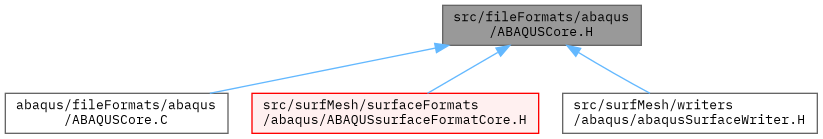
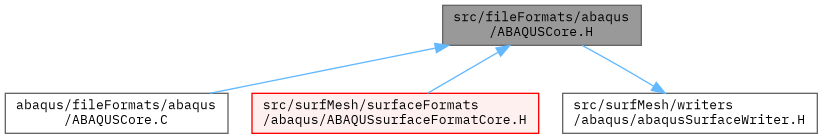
  digraph {
    fontname="IBM Plex Mono"
    node [color=grey40 fillcolor=white fontname="IBM Plex Mono" fontsize=10 shape=box style=filled]
    edge [color=steelblue1 dir=back fontname="IBM Plex Mono" fontsize=10 labelfontname=Helvetica labelfontsize=10 style=solid]
    n1 [color=gray40 fillcolor=grey60 fontcolor=black height=0.2 label="src/fileFormats/abaqus\l/ABAQUSCore.H" width=0.4]
    n2 [height=0.2 label="abaqus/fileFormats/abaqus\l/ABAQUSCore.C" width=0.4]
    n3 [color=red fillcolor="#FFF0F0" height=0.2 label="src/surfMesh/surfaceFormats\l/abaqus/ABAQUSsurfaceFormatCore.H" width=0.4]
    n4 [height=0.2 label="src/surfMesh/writers\l/abaqus/abaqusSurfaceWriter.H" width=0.4]
    n1 -> n2
    n1 -> n3
-   n1 -> n4
+   n4 -> n1
  }
